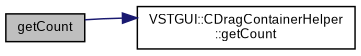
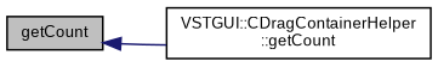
  digraph {
    rankdir=LR
    node [color=black fontname=Arial fontsize=9 shape=record]
    n1 [fillcolor=grey75 fontcolor=black height=0.2 label=getCount style=filled width=0.4]
    n2 [height=0.2 label="VSTGUI::CDragContainerHelper\l::getCount" width=0.4]
-   n2 -> n1 [color=midnightblue dir=back fontname=Arial fontsize=9 labelfontname=Arial labelfontsize=9 style=solid]
+   n1 -> n2 [color=midnightblue dir=back fontname=Arial fontsize=9 labelfontname=Arial labelfontsize=9 style=solid]
  }
